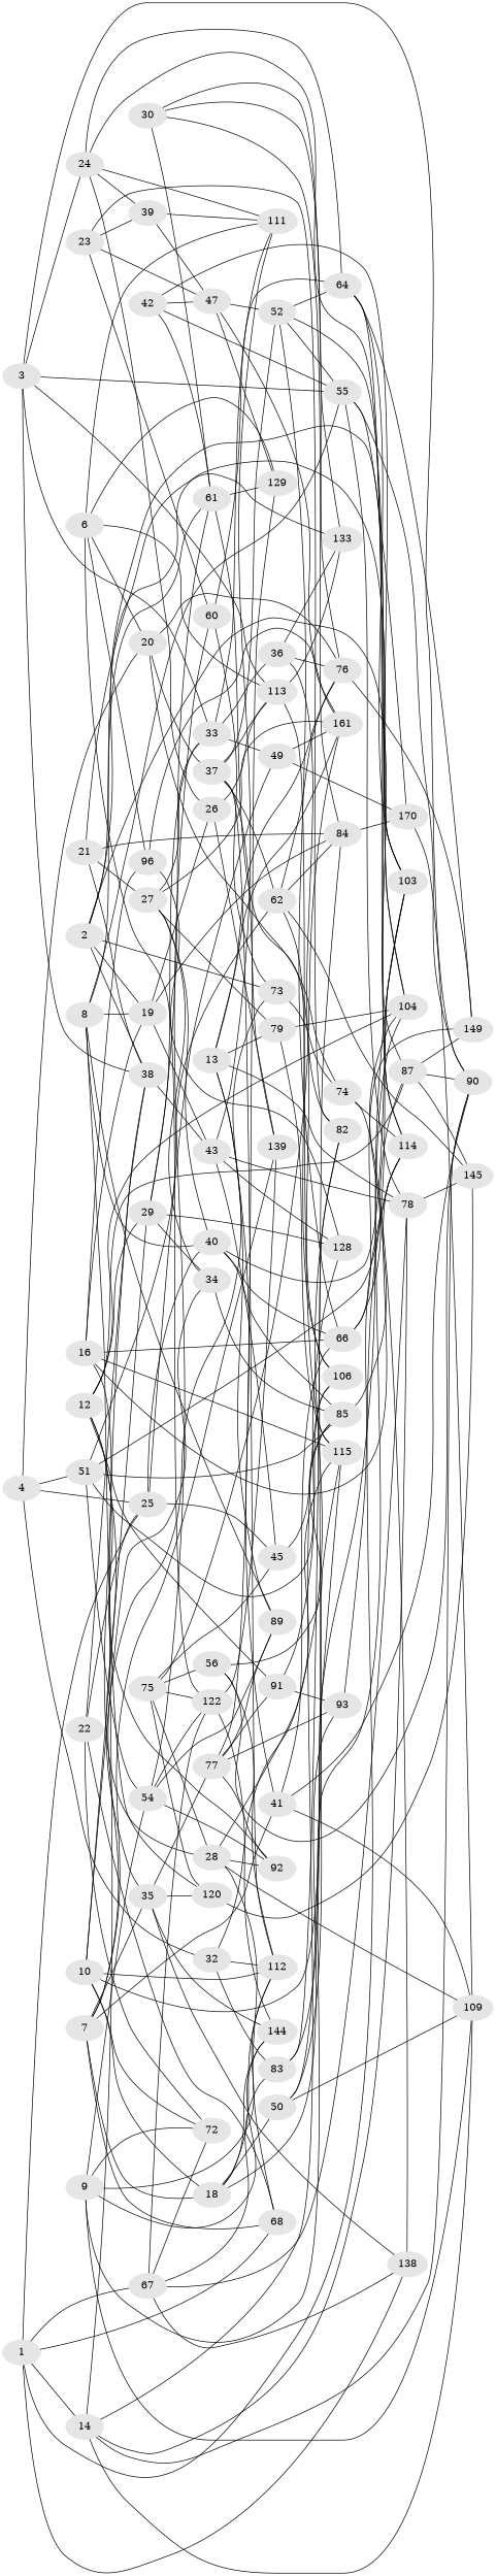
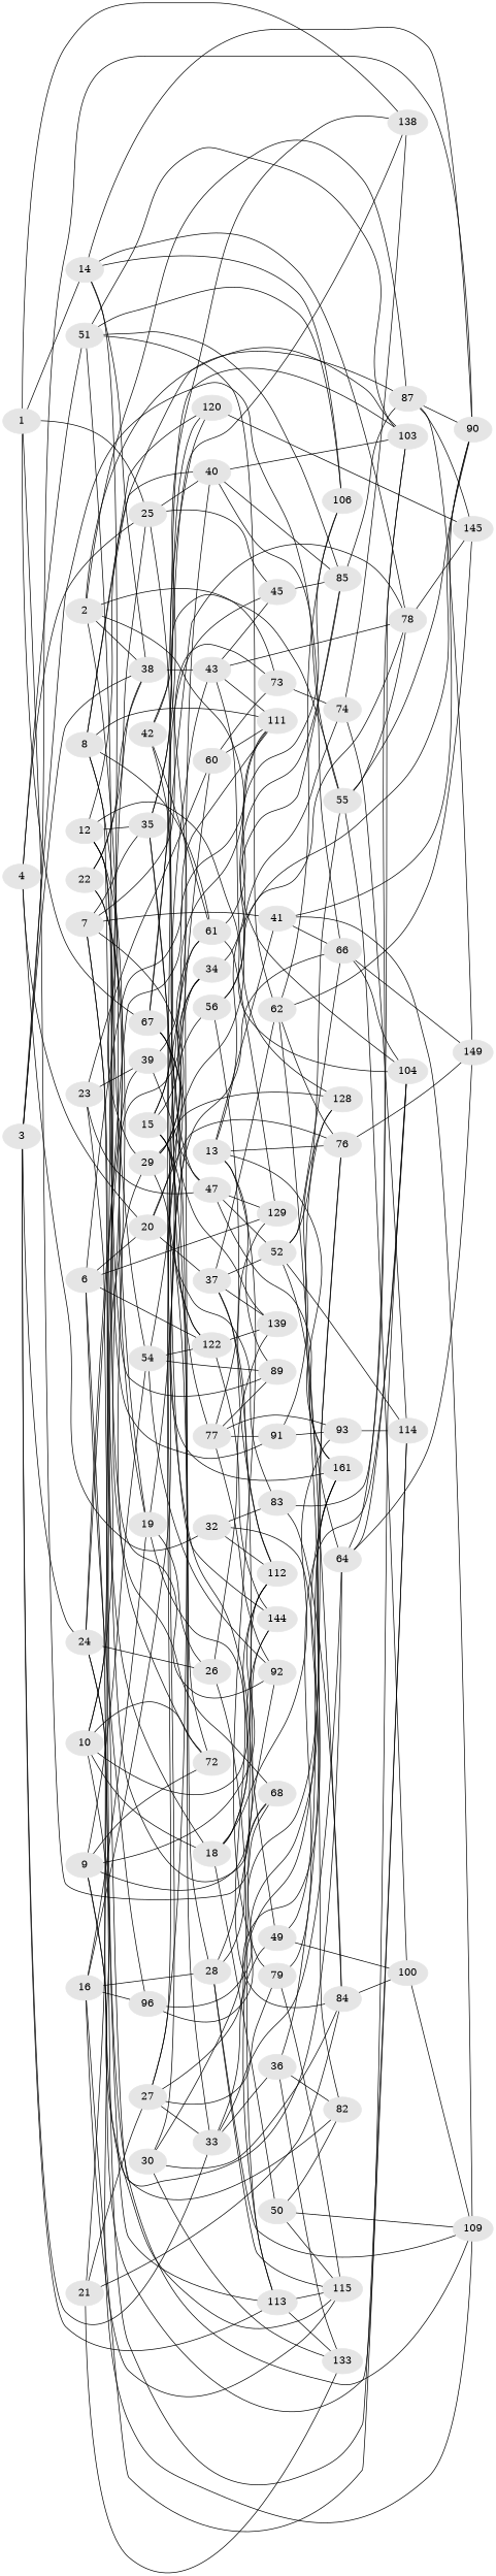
  graph {
    rankdir=LR
    node [color=gray90 style=filled]
    1 [super="+5"]
    14 [super="+101"]
    25 [super="+31"]
    67 [super="+70"]
    68
    114 [super="+127"]
    138
    38 [super="+135"]
    90 [super="+137"]
    109 [super="+125"]
    78 [super="+130"]
    106
    40 [super="+53"]
    45
    49
    122 [super="+147"]
    72
    83
    2 [super="+65"]
    19 [super="+81"]
    73
    87 [super="+102"]
    103 [super="+118"]
    104 [super="+148"]
    26
    43 [super="+44"]
    84 [super="+97"]
    74
    145
    149
    3 [super="+107"]
    24 [super="+46"]
    33 [super="+146"]
    55 [super="+80"]
    113 [super="+126"]
    111 [super="+134"]
    39
    64 [super="+141"]
    36
-   100 [label=170]
+   100
    115 [super="+136"]
    133
    20 [super="+48"]
    76 [super="+142"]
    37 [super="+99"]
    4
    32
    51 [super="+105"]
    112 [super="+119"]
    82
    54 [super="+86"]
    85 [super="+116"]
    62 [super="+124"]
    6 [super="+88"]
    96
    129
    n57 [label=161 super="+143"]
    128
    139
    144
    7 [super="+11"]
    18 [super="+58"]
    35 [super="+123"]
    41 [super="+95"]
    50
    93
    120
    77 [super="+131"]
    66 [super="+71"]
    8 [super="+94"]
    61 [super="+75"]
    89
    9 [super="+17"]
    92
    60
    10 [super="+132"]
    29 [super="+57"]
    34
    12 [super="+98"]
    91
    13 [super="+69"]
    79
-   15 [super="+140" label=75]
+   15 [super="+140"]
    28 [super="+59"]
    56
    16 [super="+108"]
    52 [super="+117"]
    27 [super="+110"]
    21
    22
    23
    47 [super="+63"]
    30
    42
    1 -- 14
    1 -- 25
    1 -- 67
    1 -- 68
-   1 -- 114
    1 -- 138
    14 -- 38
    14 -- 90
    14 -- 109
    14 -- 78
    14 -- 106
    25 -- 40
    25 -- 45
    25 -- 49
    67 -- 138
    67 -- 78
    67 -- 122
    67 -- 72
    67 -- 83
    38 -- 43
    78 -- 145
    40 -- 103
    40 -- 85
    40 -- 66
    45 -- 85
    49 -- 100
    49 -- n57
    122 -- 139
    122 -- 144
    83 -- 103
    83 -- 84
    2 -- 38
    2 -- 19
    2 -- 73
    2 -- 87
    2 -- 103
    2 -- 104
    19 -- 26
    19 -- 43
    19 -- 84
    73 -- 74
    87 -- 90
    87 -- 145
    87 -- 149
    26 -- 113
    26 -- 139
    43 -- 78
    43 -- 45
    43 -- 111
    43 -- 128
    84 -- 100
    74 -- 114
    74 -- 138
    3 -- 38
    3 -- 90
    3 -- 24
    3 -- 33
    3 -- 55
    3 -- 113
    24 -- 114
    24 -- 26
    24 -- 111
    24 -- 39
    24 -- 64
    33 -- 49
    33 -- 64
    33 -- 36
    55 -- 90
    55 -- 78
    55 -- 100
    113 -- 115
    113 -- 133
    39 -- 111
    39 -- 47
    64 -- 103
    64 -- 104
    64 -- 149
    36 -- 133
    36 -- 76
    36 -- 82
    100 -- 109
    20 -- 74
    20 -- 76
    20 -- 37
    76 -- 149
    37 -- 113
    37 -- 112
    37 -- 62
    37 -- 139
    37 -- 52
    4 -- 25
    4 -- 20
    4 -- 32
    4 -- 51
    32 -- 83
    32 -- 112
    32 -- 82
    51 -- 106
    51 -- 103
    51 -- 54
    51 -- 85
    51 -- 62
    54 -- 122
    54 -- 89
    54 -- 92
    54 -- 60
    85 -- 87
    62 -- 106
    62 -- 84
    62 -- 145
    62 -- 76
    6 -- 122
    6 -- 113
    6 -- 111
    6 -- 20
    6 -- 96
    6 -- 129
    96 -- n57
    96 -- 128
    7 -- 68
    7 -- 73
    7 -- 139
    7 -- 18
    7 -- 35
    7 -- 41
    18 -- 112
    18 -- 144
    18 -- 50
    18 -- 93
    35 -- 138
    35 -- 144
    35 -- 120
    35 -- 77
    41 -- 90
    41 -- 109
    41 -- 66
    50 -- 109
    50 -- 115
    50 -- 82
    93 -- 114
    120 -- 145
    77 -- 129
    77 -- 93
    77 -- 89
    77 -- 92
    77 -- 91
    66 -- 104
    66 -- 149
    8 -- 40
    8 -- 19
-   8 -- 55
+   8 -- 111
    8 -- 120
    8 -- 61
    8 -- 89
    61 -- 106
    61 -- 129
    9 -- 109
    9 -- 72
    9 -- 104
    9 -- 112
    9 -- 54
    9 -- 144
    60 -- 73
    60 -- 111
    10 -- 72
    10 -- 115
    10 -- 112
    10 -- 18
    10 -- 29
    10 -- 34
    29 -- 33
    29 -- 128
    29 -- 61
    29 -- 34
    34 -- 85
    12 -- 87
    12 -- 104
    12 -- 35
    12 -- 92
    12 -- 29
    12 -- 91
    91 -- 128
    91 -- 93
    13 -- 78
    13 -- 76
    13 -- n57
    13 -- 41
    13 -- 89
    13 -- 79
    79 -- 104
    79 -- 115
    15 -- 45
    15 -- 122
    15 -- n57
    15 -- 120
    15 -- 28
    15 -- 56
    28 -- 68
    28 -- 109
    28 -- 115
    28 -- 92
    56 -- 90
    56 -- 112
    56 -- 85
    16 -- 114
    16 -- 19
    16 -- 115
    16 -- 96
    16 -- 66
    16 -- 28
    52 -- 114
    52 -- 55
    52 -- 64
    52 -- 66
    27 -- 40
    27 -- 33
    27 -- n57
    27 -- 34
    27 -- 79
    21 -- 38
    21 -- 84
    21 -- 133
    21 -- 27
    22 -- 25
    22 -- 68
    22 -- 38
    22 -- 72
    23 -- 39
    23 -- 82
    23 -- 60
    23 -- 47
    47 -- 129
    47 -- n57
    47 -- 52
    30 -- 84
    30 -- 133
    30 -- 76
    30 -- 61
    42 -- 103
    42 -- 55
    42 -- 61
    42 -- 47
  }
